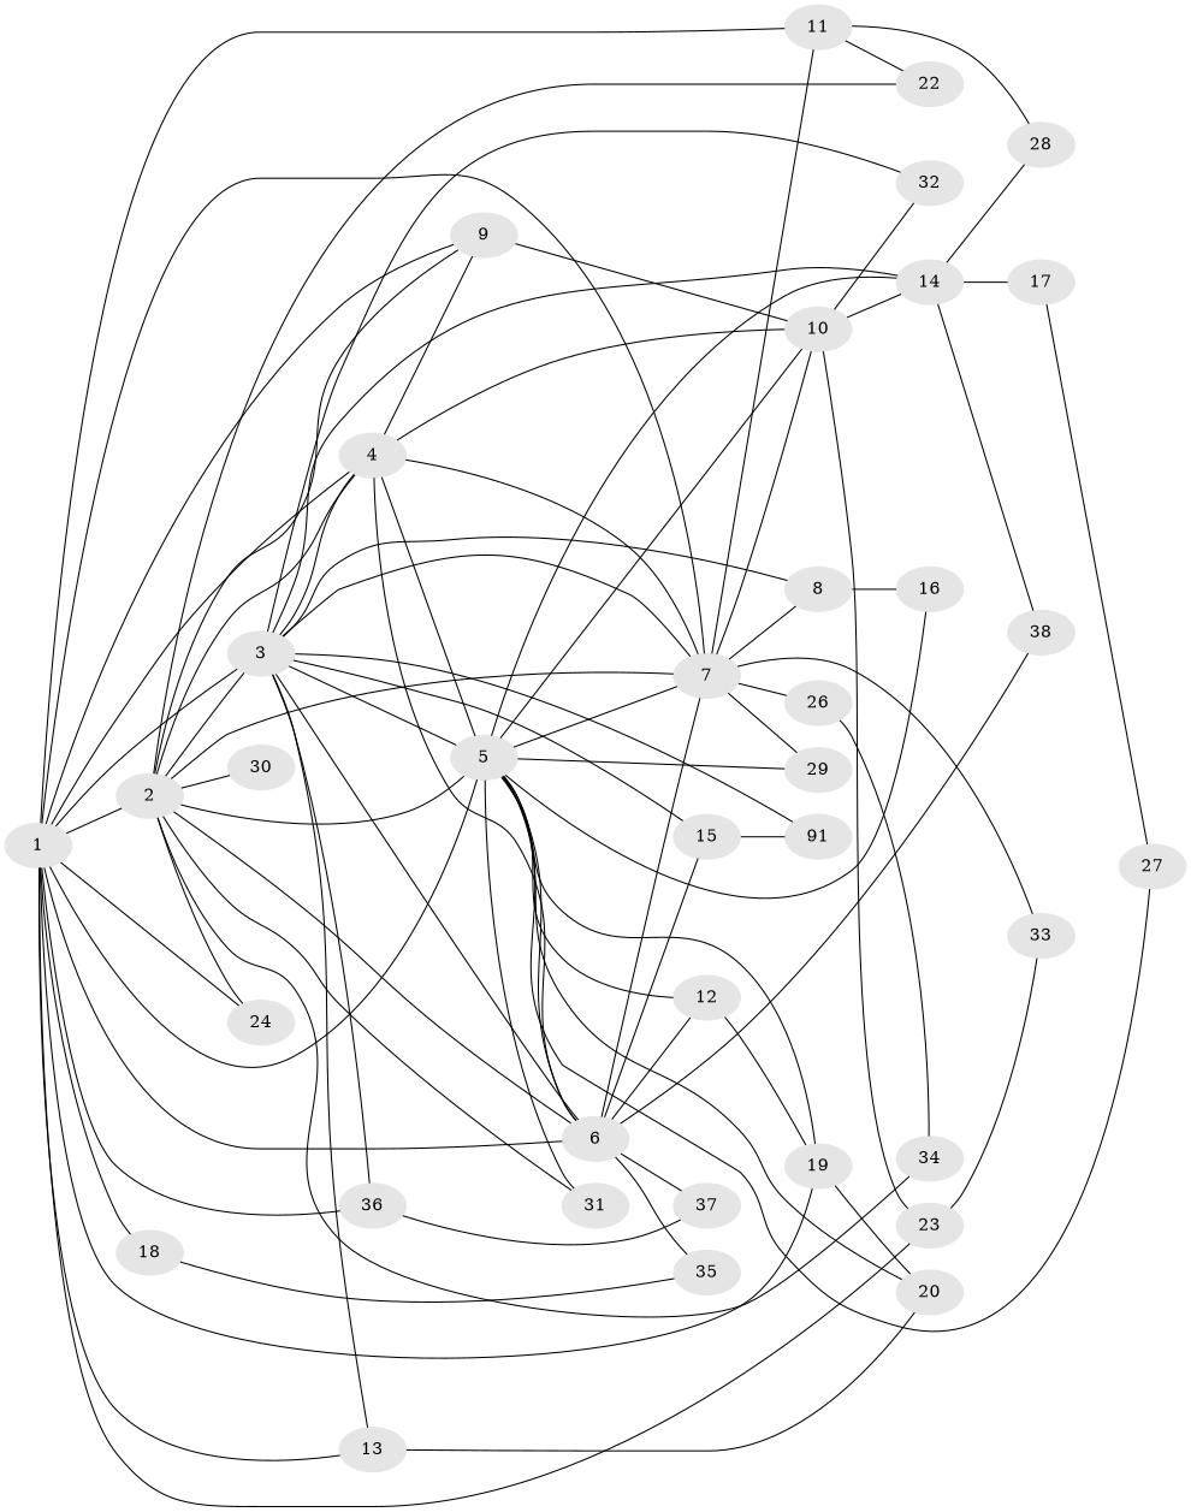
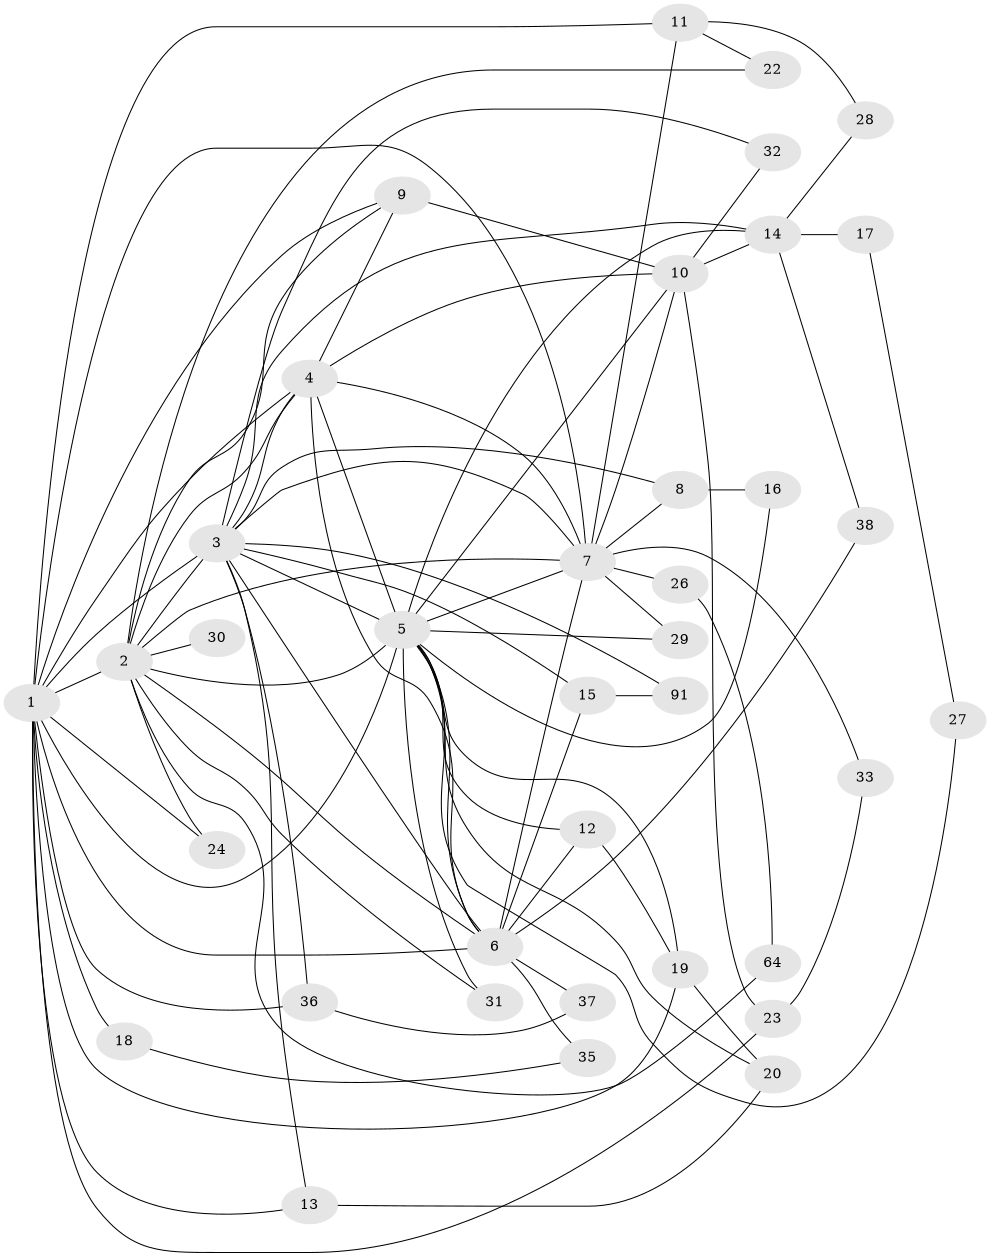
  graph {
    rankdir=LR
    node [color=gray90 style=filled]
    edge [weight=1.0]
    1
    2
    3
    4
    5
    6
    7
    9
    11
    13
    18
    19
    23
    24
    36
    22
    30
    31
-   34
+   34 [label=64]
    8
    14
    15
    n23 [label=91]
    32
    10
    12
    16
    20
    27
    29
    35
    37
    38
    26
    33
    28
    17
    1 -- 2 [weight=2.0]
    1 -- 3 [weight=2.0]
    1 -- 4 [weight=4.0]
    1 -- 5 [weight=4.0]
    1 -- 6 [weight=2.0]
    1 -- 7 [weight=2.0]
    1 -- 9 [weight=2.0]
    1 -- 11
    1 -- 13
    1 -- 18 [weight=2.0]
    1 -- 19
    1 -- 23
    1 -- 24
    1 -- 36
    2 -- 3
    2 -- 4 [weight=3.0]
    2 -- 5 [weight=2.0]
    2 -- 6
    2 -- 7
    2 -- 9
    2 -- 24
    2 -- 22
    2 -- 30
    2 -- 31
    2 -- 34
    3 -- 4 [weight=3.0]
    3 -- 5 [weight=2.0]
    3 -- 6
    3 -- 7
    3 -- 13
    3 -- 36
    3 -- 8
    3 -- 14
    3 -- 15
    3 -- n23
    3 -- 32
    4 -- 5 [weight=4.0]
    4 -- 6 [weight=2.0]
    4 -- 7 [weight=2.0]
    4 -- 9 [weight=3.0]
    4 -- 10 [weight=8.0]
    5 -- 6 [weight=3.0]
    5 -- 7 [weight=3.0]
    5 -- 19
    5 -- 31
    5 -- 14 [weight=2.0]
    5 -- 10 [weight=4.0]
    5 -- 12
    5 -- 16
    5 -- 20
    5 -- 27
    5 -- 29
    6 -- 7
    6 -- 15
    6 -- 12
    6 -- 35
    6 -- 37
    6 -- 38
    7 -- 11
    7 -- 8
    7 -- 10
    7 -- 29
    7 -- 26
    7 -- 33
    9 -- 10 [weight=2.0]
    11 -- 22
    11 -- 28
    13 -- 20
    18 -- 35
    19 -- 20
    23 -- 33
    36 -- 37
    8 -- 16
    14 -- 38
    14 -- 28
    14 -- 17 [weight=2.0]
    15 -- n23
    10 -- 23
    10 -- 14 [weight=2.0]
    10 -- 32
    12 -- 19
    26 -- 34
    17 -- 27
  }
